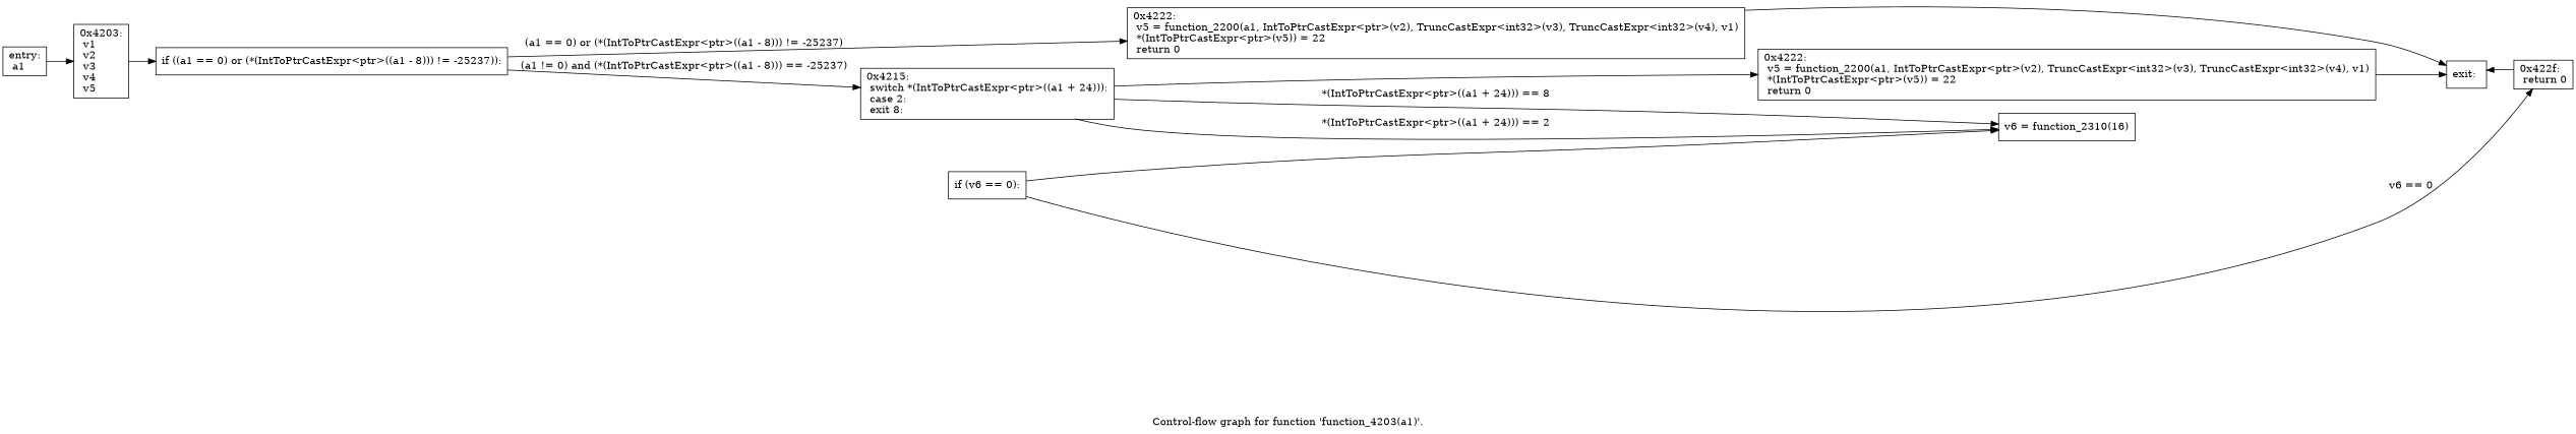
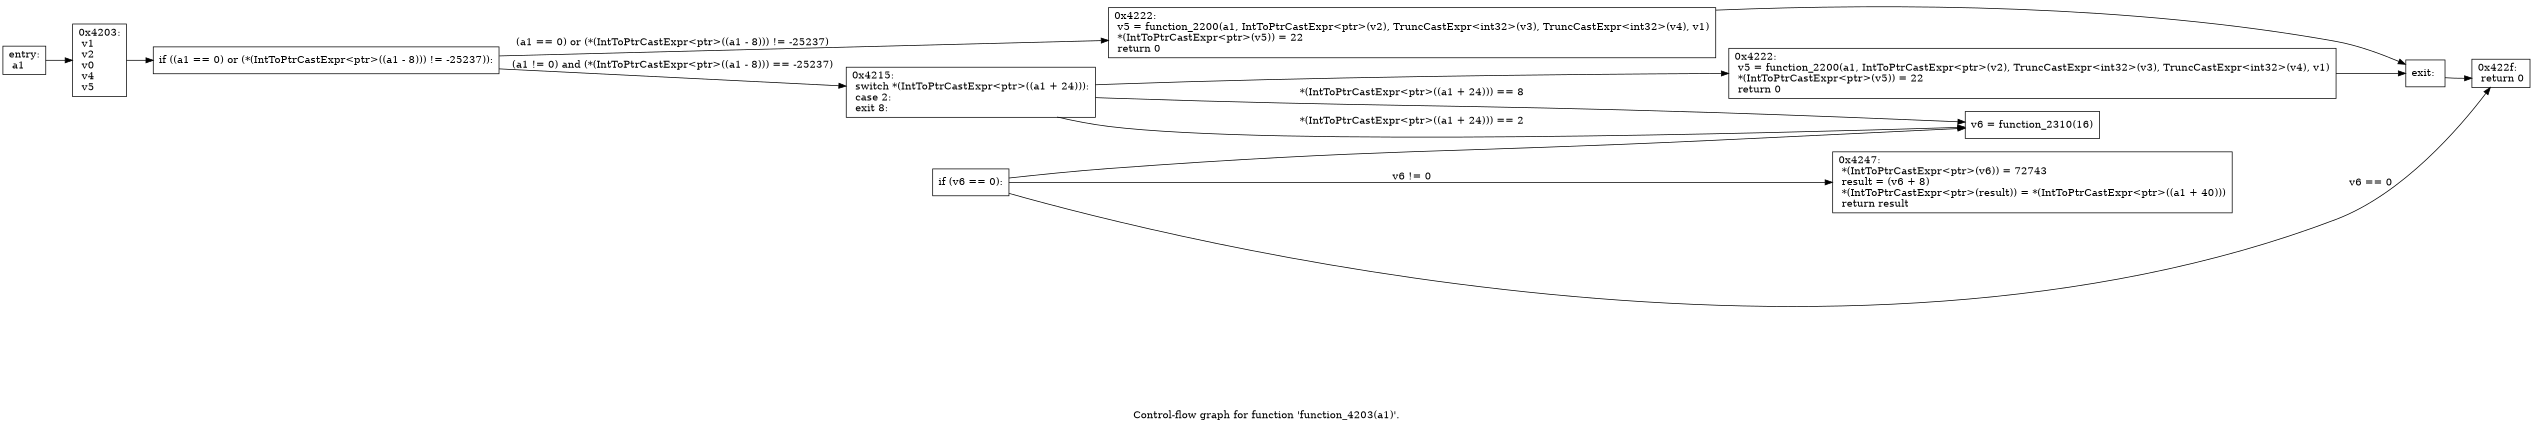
  digraph {
    label="Control-flow graph for function 'function_4203(a1)'."
    rankdir=LR
    node [shape=record]
    n1 [label="{entry:\l  a1\l}"]
-   n2 [label="{0x4203:\l  v1\l  v2\l  v3\l  v4\l  v5\l}"]
+   n2 [label="{0x4203:\l  v1\l  v2\l  v0\l  v4\l  v5\l}"]
    n3 [label="{  if ((a1 == 0) or (*(IntToPtrCastExpr\<ptr\>((a1 - 8))) != -25237)):\l}"]
    n4 [label="{0x4222:\l  v5 = function_2200(a1, IntToPtrCastExpr\<ptr\>(v2), TruncCastExpr\<int32\>(v3), TruncCastExpr\<int32\>(v4), v1)\l  *(IntToPtrCastExpr\<ptr\>(v5)) = 22\l  return 0\l}"]
    n5 [label="{0x4215:\l  switch *(IntToPtrCastExpr\<ptr\>((a1 + 24))):\l  case 2:\l  exit 8:\l}"]
    n6 [label="{exit:\l}"]
    n7 [label="{  v6 = function_2310(16)\l}"]
    n8 [label="{0x4222:\l  v5 = function_2200(a1, IntToPtrCastExpr\<ptr\>(v2), TruncCastExpr\<int32\>(v3), TruncCastExpr\<int32\>(v4), v1)\l  *(IntToPtrCastExpr\<ptr\>(v5)) = 22\l  return 0\l}"]
    n9 [label="{  if (v6 == 0):\l}"]
    n10 [label="{0x422f:\l  return 0\l}"]
+   n11 [label="{0x4247:\l  *(IntToPtrCastExpr\<ptr\>(v6)) = 72743\l  result = (v6 + 8)\l  *(IntToPtrCastExpr\<ptr\>(result)) = *(IntToPtrCastExpr\<ptr\>((a1 + 40)))\l  return result\l}"]
    n1 -> n2
    n2 -> n3
    n3 -> n4 [label="(a1 == 0) or (*(IntToPtrCastExpr\<ptr\>((a1 - 8))) != -25237)"]
    n3 -> n5 [label="(a1 != 0) and (*(IntToPtrCastExpr\<ptr\>((a1 - 8))) == -25237)"]
    n4 -> n6
    n5 -> n7 [label="*(IntToPtrCastExpr\<ptr\>((a1 + 24))) == 8"]
    n5 -> n7 [label="*(IntToPtrCastExpr\<ptr\>((a1 + 24))) == 2"]
    n5 -> n8
    n8 -> n6
    n9 -> n7
    n9 -> n10 [label="v6 == 0"]
-   n10 -> n6
+   n9 -> n11 [label="v6 != 0"]
+   n6 -> n10
  }
